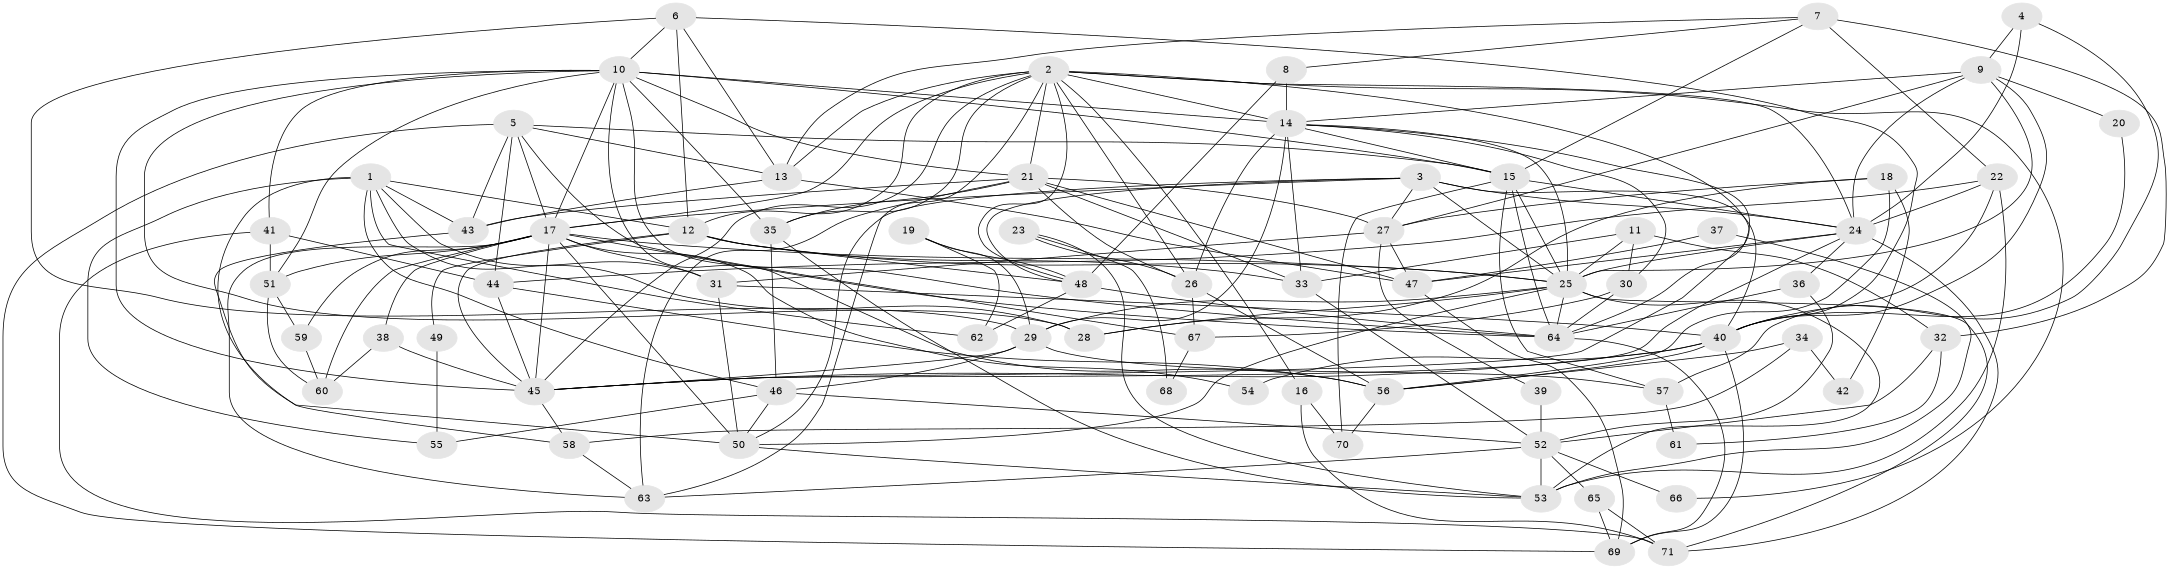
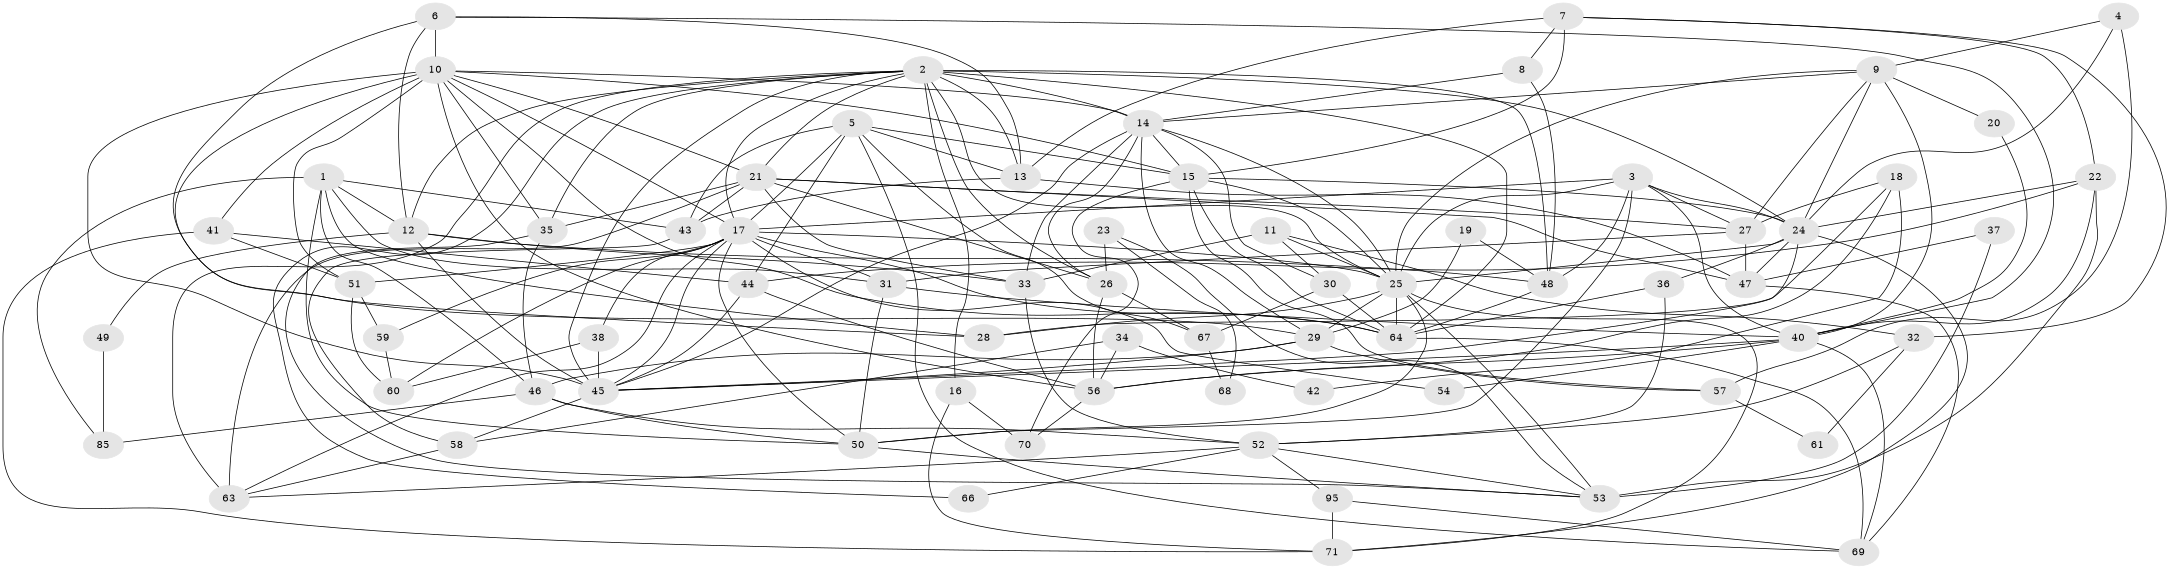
  graph {
    node [color=gray90 style=filled]
    edge [weight=1.0]
    1
    12
    28
    31
    43
    46
    50
-   55
-   62
+   55 [label=85]
    45
    48
    33
    49
    40
    58
    52
    53
    2
    13
    14
    16
    17
    21
    24
    25
    26
    35
    63
    64
    66
    47
    15
    29
    30
    70
    71
    51
    38
    54
    59
    60
    27
    36
    67
    56
    69
    3
-   39
    4
    9
    57
    20
    61
    5
    44
    68
    6
    10
    41
    7
    8
    22
    32
    11
    18
    42
    19
    23
-   65
+   65 [label=95]
    34
    37
    1 -- 12
    1 -- 28
    1 -- 31
    1 -- 43
    1 -- 46
    1 -- 50
    1 -- 55
-   1 -- 62 [weight=2.0]
    12 -- 45
    12 -- 48
    12 -- 33
    12 -- 49
    31 -- 50 [weight=2.0]
    31 -- 40 [weight=2.0]
    43 -- 58
    46 -- 50
    46 -- 55
    46 -- 52
    50 -- 53
    45 -- 58
-   48 -- 62
    48 -- 64
    33 -- 52
    49 -- 55
    40 -- 45
    40 -- 54
    40 -- 56
    40 -- 69
    58 -- 63
    52 -- 53
    52 -- 63
    52 -- 66
    52 -- 65
    2 -- 12
    2 -- 45
    2 -- 48
    2 -- 13
    2 -- 14
    2 -- 16
    2 -- 17
    2 -- 21
    2 -- 24
-   12 -- 25
+   2 -- 25
    2 -- 26
    2 -- 35
    2 -- 63
    2 -- 64
    2 -- 66
    13 -- 43
    13 -- 47
    14 -- 45
    14 -- 33
    14 -- 25
    14 -- 26
    14 -- 15
    14 -- 29
    14 -- 30
    16 -- 70
    16 -- 71
    17 -- 31
    17 -- 50
    17 -- 45
    17 -- 25
    17 -- 63
    17 -- 64
    17 -- 51
    17 -- 38
    17 -- 54
    17 -- 59
    17 -- 60
    21 -- 43
    21 -- 33
    21 -- 26
    21 -- 35
    21 -- 63
    21 -- 47
    21 -- 27
    24 -- 45
    24 -- 25 [weight=2.0]
    24 -- 47
    24 -- 71
    24 -- 36
    25 -- 28
    25 -- 50
    25 -- 53 [weight=2.0]
    25 -- 64
    25 -- 29
    25 -- 71
    26 -- 67
    26 -- 56
    35 -- 46
    35 -- 53
    64 -- 69
    47 -- 69
    15 -- 24
    15 -- 25 [weight=2.0]
    15 -- 64 [weight=2.0]
    15 -- 70
    15 -- 57
    29 -- 46
    29 -- 45
    29 -- 57
    30 -- 64
    30 -- 67
    51 -- 59
    51 -- 60
    38 -- 45
    38 -- 60
    59 -- 60
    27 -- 31
    27 -- 47
-   27 -- 39
    36 -- 52
    36 -- 64
    67 -- 68
    56 -- 70
    3 -- 50
    3 -- 48
    3 -- 40
    3 -- 17
    3 -- 24
    3 -- 25 [weight=2.0]
    3 -- 27
-   39 -- 52 [weight=2.0]
    4 -- 24
    4 -- 9
    4 -- 57
    9 -- 40 [weight=2.0]
    9 -- 14
    9 -- 24
    9 -- 25
    9 -- 27
    9 -- 20
    57 -- 61
    20 -- 40
    5 -- 43 [weight=2.0]
    5 -- 13
    5 -- 17
    5 -- 15
    5 -- 67
    5 -- 69
    5 -- 44
    44 -- 45
    44 -- 56
    6 -- 12
    6 -- 40
    6 -- 13
    6 -- 29
    6 -- 10
    10 -- 28
    10 -- 45 [weight=3.0]
    10 -- 14 [weight=2.0]
    10 -- 17
    10 -- 21
    10 -- 35
    10 -- 64
    10 -- 15
    10 -- 51
    10 -- 56
    10 -- 41
    41 -- 71
    41 -- 51
    41 -- 44
    7 -- 13
    7 -- 15
    7 -- 8
    7 -- 22
    7 -- 32
    8 -- 48
    8 -- 14
    22 -- 40
    22 -- 53
    22 -- 24
    22 -- 44
    32 -- 52
    32 -- 61
    11 -- 33
    11 -- 25
    11 -- 30
    11 -- 32
    18 -- 28
    18 -- 27
    18 -- 56
    18 -- 42
-   19 -- 62
    19 -- 48
    19 -- 29
    23 -- 53
    23 -- 26
    23 -- 68
    65 -- 71
    65 -- 69
    34 -- 58
    34 -- 56
    34 -- 42
    37 -- 53
    37 -- 47
  }
